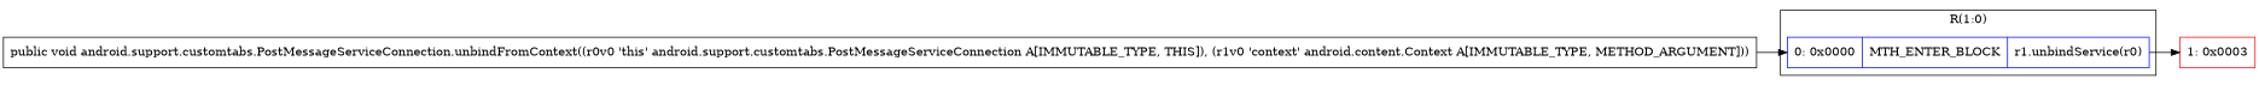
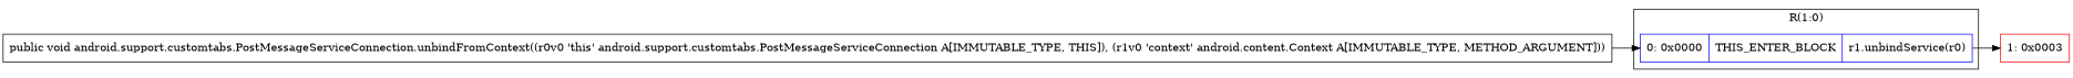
  digraph {
    rankdir=LR
    node [shape=record]
-   n1 [color=blue label="{0\:\ 0x0000|MTH_ENTER_BLOCK\l|r1.unbindService(r0)\l}"]
+   n1 [color=blue label="{0\:\ 0x0000|THIS_ENTER_BLOCK\l|r1.unbindService(r0)\l}"]
    n2 [color=red label="{1\:\ 0x0003}"]
    n3 [label="{public void android.support.customtabs.PostMessageServiceConnection.unbindFromContext((r0v0 'this' android.support.customtabs.PostMessageServiceConnection A[IMMUTABLE_TYPE, THIS]), (r1v0 'context' android.content.Context A[IMMUTABLE_TYPE, METHOD_ARGUMENT])) }"]
    subgraph cluster_1 {
      label="R(1:0)"
      n1
    }
    n1 -> n2
    n3 -> n1
  }
